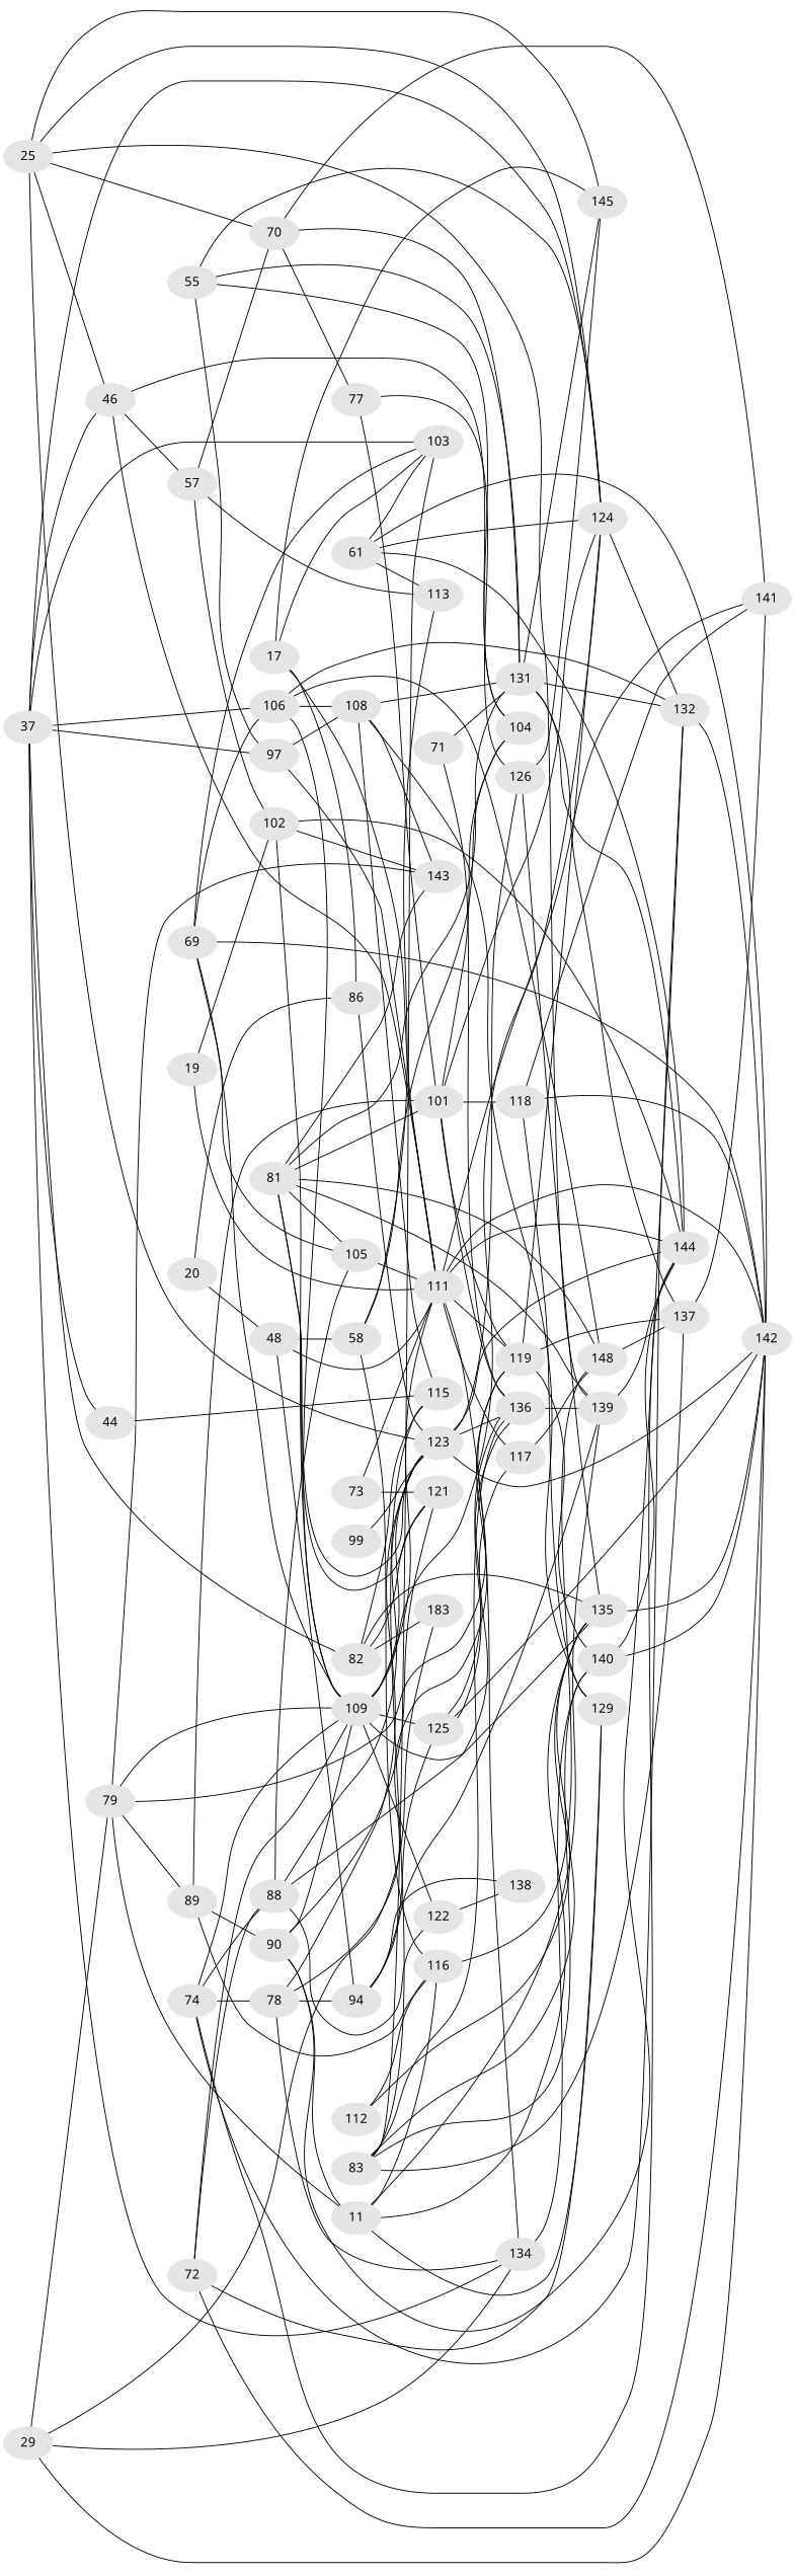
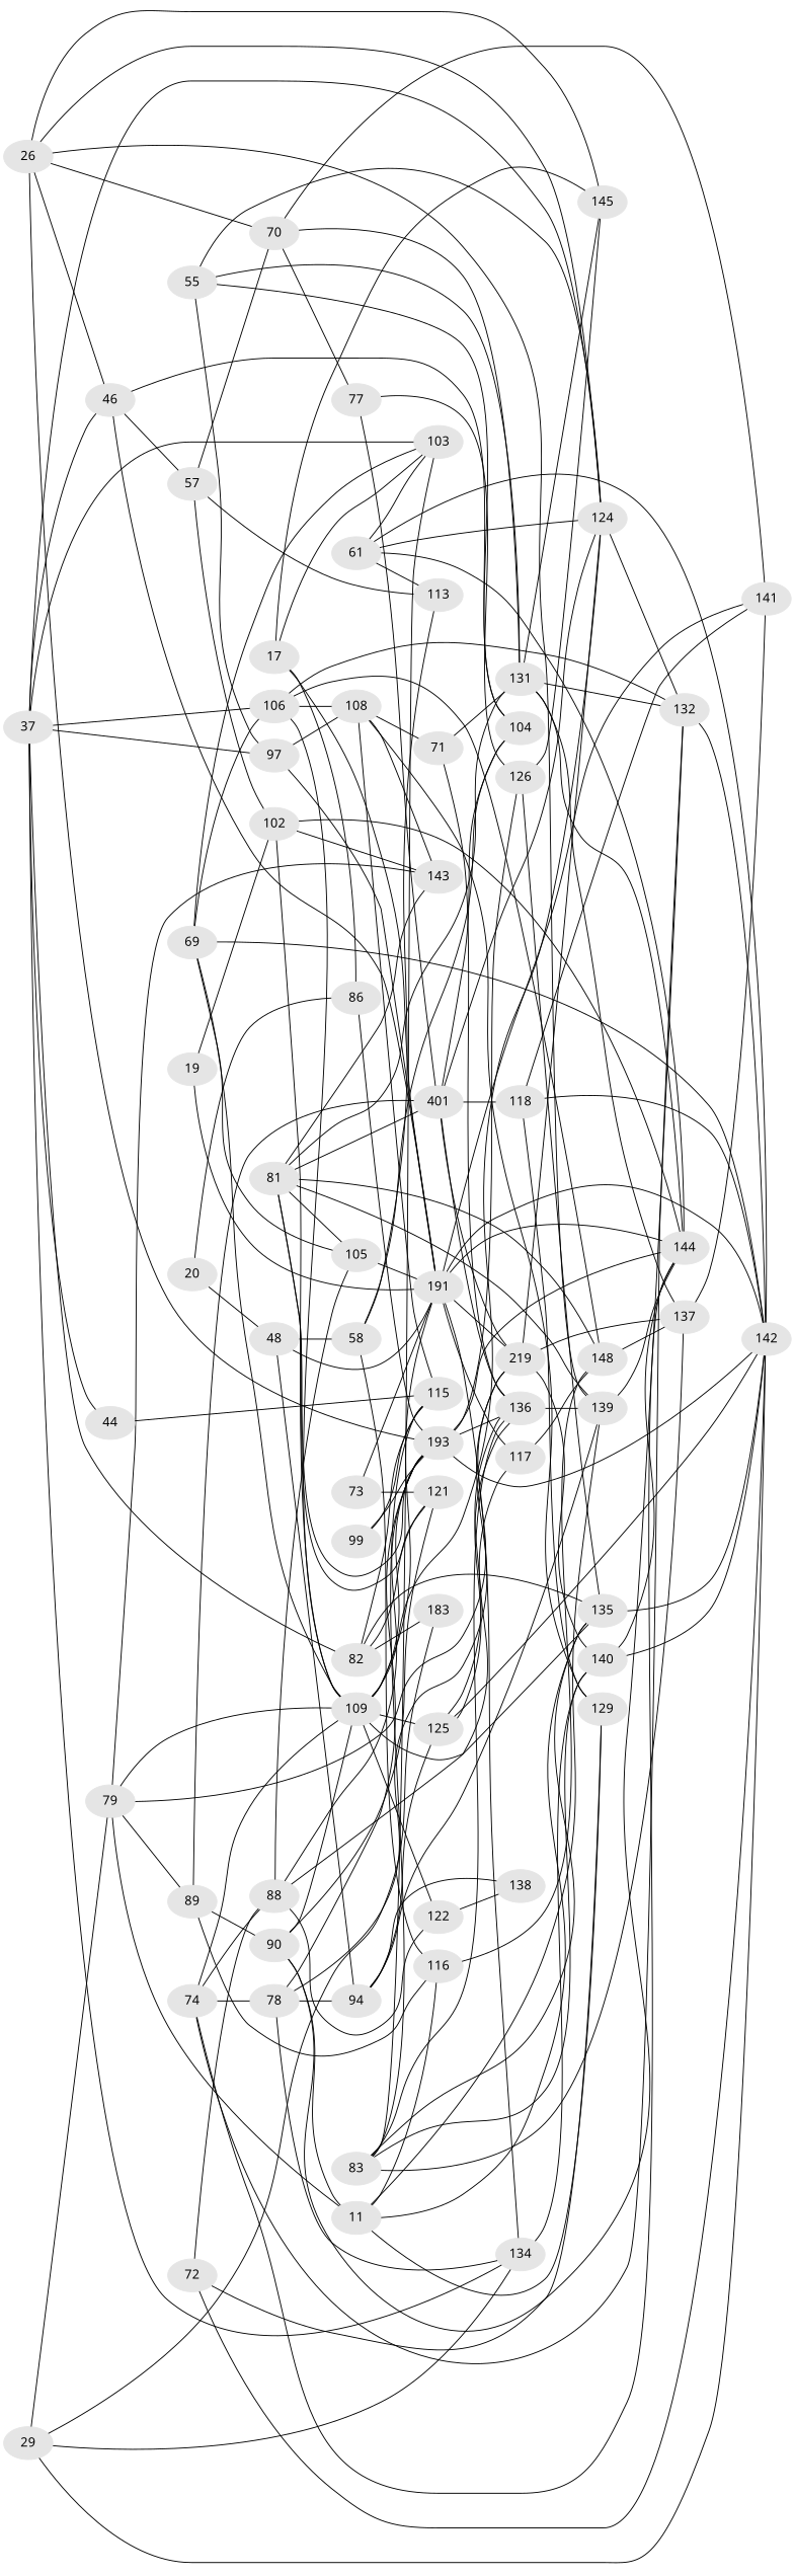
  graph {
    fontname="Noto Sans"
    rankdir=LR
    node [color=gray90 fontname="Noto Sans" style=filled]
    edge [fontname="Noto Sans"]
    86 [super="+85"]
-   123 [super="+41+59+56"]
+   123 [super="+41+59+56" label=193]
    17
    103 [super="+28"]
-   111 [super="+95+87"]
+   111 [super="+95+87" label=191]
    145
    134 [super="+12"]
    142 [super="+51+130"]
    144 [super="+84+92"]
    141 [super="+1"]
-   119 [super="+53"]
+   119 [super="+53" label=219]
    117 [super="+62"]
    102 [super="+31"]
    109 [super="+47+6+67"]
    143 [super="+2+107"]
    19
    48 [super="+32"]
    58
    94
    20
-   25
+   25 [label=26]
    46
    70
    124 [super="+100"]
    139 [super="+93+127"]
    57
    104 [super="+96"]
    131 [super="+3+24"]
    77
    136 [super="+114"]
    126 [super="+36"]
    132 [super="+38+76"]
    79 [super="+43"]
    89 [super="+49"]
    n35 [label=11 super="+11"]
    29
    n37 [label=183]
    140 [super="+64+80"]
    37 [super="+4"]
    44
    82 [super="+5+39"]
    97
    106 [super="+40"]
    115 [super="+110"]
    121
    135 [super="+120+27"]
    108 [super="+7"]
    n48 [label=148 super="+54"]
    113
    116 [super="+98"]
    125 [super="+13"]
    138
    55
    137
    61
    69 [super="+34+66"]
    105
    122
-   101 [super="+14"]
+   101 [super="+14" label=401]
    71
    72
    88
    129 [super="+18"]
    73
    74 [super="+68"]
    78
    118
    90 [super="+65"]
    81 [super="+75"]
    83
    99
-   112
    86 -- 123
    123 -- 142
    123 -- 144 [weight=2]
    123 -- 136
    123 -- 126
    17 -- 86 [weight=2]
    17 -- 103
    17 -- 111
    17 -- 145
    111 -- 134 [weight=2]
    111 -- 142 [weight=2]
    111 -- 144 [weight=2]
    111 -- 141
    111 -- 119
    111 -- 117
    134 -- 140
    119 -- 124
    119 -- 140 [weight=2]
    119 -- 137
    117 -- n48
    102 -- 144 [weight=2]
    102 -- 109
    102 -- 143 [weight=2]
    109 -- 123
    109 -- 111
    109 -- 124
    109 -- 135
    109 -- 125
    109 -- 122
    19 -- 111
    19 -- 102
    48 -- 111 [weight=2]
    48 -- 58
    48 -- 94
    58 -- 104
    58 -- 113
    58 -- 116 [weight=2]
    94 -- 139
    94 -- 125
    94 -- 138
    20 -- 86
    20 -- 48
    25 -- 123
    25 -- 145
    25 -- 46
    25 -- 70
    25 -- 124 [weight=2]
    25 -- 139 [weight=2]
    46 -- 111
    46 -- 57
    46 -- 104
    70 -- 141 [weight=2]
    70 -- 131
    70 -- 77
    124 -- 132
    139 -- 144
    57 -- 102
    57 -- 70
    57 -- 113
    131 -- 145
    131 -- 144
    131 -- 132 [weight=2]
    131 -- 137
    77 -- 126
    77 -- 101
    136 -- 139 [weight=2]
    126 -- 145
    126 -- 135 [weight=2]
    132 -- 142
    79 -- 119 [weight=2]
    79 -- 109
    79 -- 143
    79 -- 89
    79 -- n35 [weight=2]
    89 -- 116
    89 -- 101
    89 -- 90
    n35 -- 139
    n35 -- 135
    n35 -- 116
    n35 -- 129
    29 -- 134
    29 -- 142
    29 -- 79
    29 -- n37
    140 -- 142
    140 -- 144 [weight=2]
    37 -- 103
    37 -- 134
    37 -- 46
    37 -- 124
    37 -- 44
    37 -- 82
    37 -- 97
    37 -- 106
    44 -- 115
    82 -- n37
    82 -- 115 [weight=2]
    82 -- 121
    82 -- 135 [weight=2]
    97 -- 111
    97 -- 108
    106 -- 109
    106 -- 132
    106 -- 108 [weight=2]
    106 -- n48
    135 -- 142
    108 -- 143
-   108 -- 131
+   108 -- 71
    108 -- 115
    108 -- 129 [weight=2]
    n48 -- 137
    116 -- n48
    125 -- 142
    125 -- 136
    125 -- 136
    55 -- 124
    55 -- 104
    55 -- 131
    55 -- 97
    137 -- 141
    61 -- 103
    61 -- 142
    61 -- 144
    61 -- 124
    61 -- 113
    69 -- 103 [weight=2]
    69 -- 142
    69 -- 109
    69 -- 106 [weight=2]
    69 -- 105
    105 -- 111
    122 -- 138
    101 -- 119
    101 -- 124
    101 -- 104
    101 -- 136
    101 -- 118
    71 -- 131
    71 -- 136
    72 -- 142
-   72 -- 109
    72 -- 88
    72 -- 129
    88 -- 123
    88 -- 117
    88 -- 105
    88 -- 122
    73 -- 111
    73 -- 121
    74 -- 144 [weight=2]
    74 -- 109
    74 -- 132
    74 -- 88 [weight=2]
    74 -- 78
    78 -- 123
    78 -- 134 [weight=2]
    78 -- 119
    78 -- 94
    118 -- 142
    118 -- 141
    118 -- 129
    90 -- 109
    90 -- 132
    90 -- n35
    90 -- 121
    81 -- 123
    81 -- 143
    81 -- 139
    81 -- 131
    81 -- 121
    81 -- n48
    81 -- 105
    81 -- 101 [weight=2]
    83 -- 103
    83 -- 136
    83 -- 140
    83 -- 115 [weight=2]
    83 -- 135 [weight=2]
    83 -- 137
    99 -- 123
-   112 -- 135
-   112 -- 116
+   99 -- 115
  }
